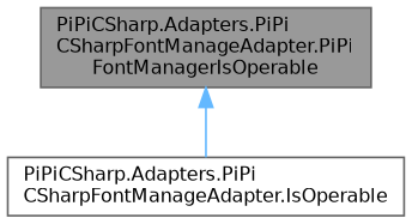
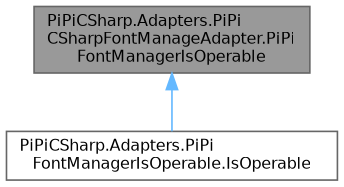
  digraph {
    rankdir=TB
    node [fontname=Helvetica fontsize=10 shape=box style=filled]
    n1 [color=gray40 fillcolor=grey60 fontcolor=black height=0.2 label="PiPiCSharp.Adapters.PiPi\lCSharpFontManageAdapter.PiPi\lFontManagerIsOperable" width=0.4]
-   n2 [color=grey40 fillcolor=white height=0.2 label="PiPiCSharp.Adapters.PiPi\lCSharpFontManageAdapter.IsOperable" width=0.4]
+   n2 [color=grey40 fillcolor=white height=0.2 label="PiPiCSharp.Adapters.PiPi\lFontManagerIsOperable.IsOperable" width=0.4]
    n1 -> n2 [color=steelblue1 dir=back fontname=Helvetica fontsize=10 labelfontname=Helvetica labelfontsize=10 style=solid]
  }
